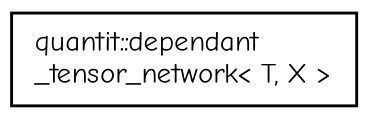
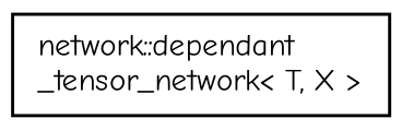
  digraph {
    rankdir=LR
    fontname="Comic Neue"
-   n1 [color=black fillcolor=white fontname="Comic Neue" fontsize=10 height=0.2 label="quantit::dependant\l_tensor_network\< T, X \>" shape=record style=filled width=0.4]
+   n1 [color=black fillcolor=white fontname="Comic Neue" fontsize=10 height=0.2 label="network::dependant\l_tensor_network\< T, X \>" shape=record style=filled width=0.4]
  }
